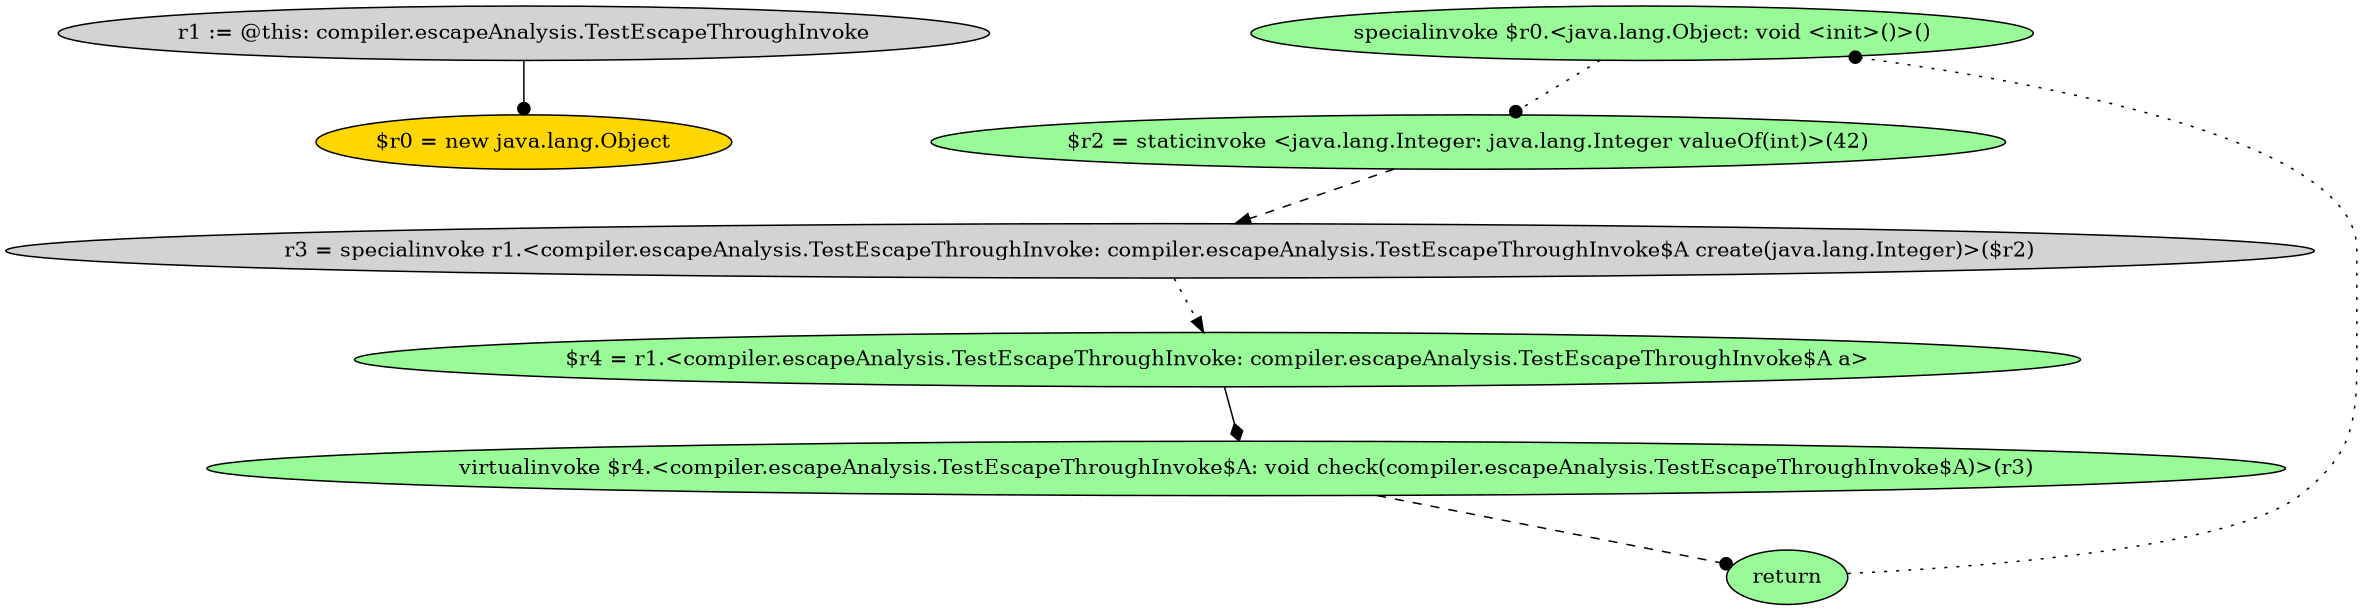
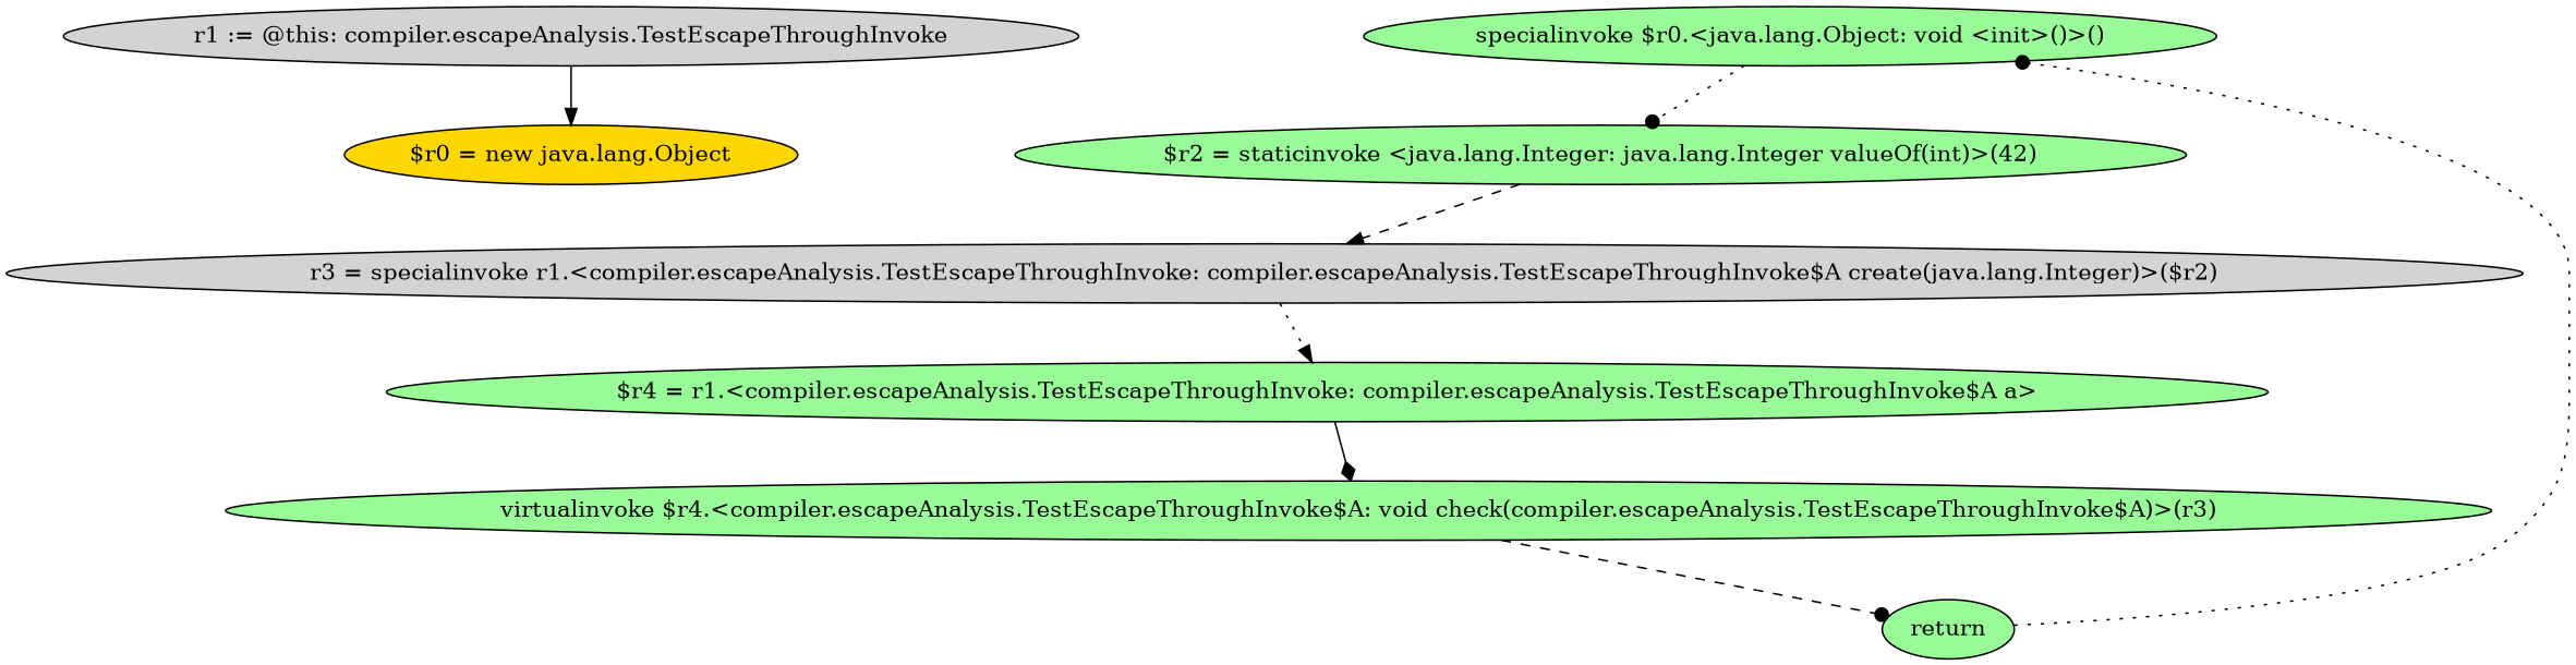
  digraph {
    node [fillcolor=palegreen style=filled]
    edge [arrowhead=normal style=dotted]
    "r1 := @this: compiler.escapeAnalysis.TestEscapeThroughInvoke" [fillcolor=lightgrey]
    "$r0 = new java.lang.Object" [fillcolor=gold]
    "specialinvoke $r0.<java.lang.Object: void <init>()>()"
    "$r2 = staticinvoke <java.lang.Integer: java.lang.Integer valueOf(int)>(42)"
    "r3 = specialinvoke r1.<compiler.escapeAnalysis.TestEscapeThroughInvoke: compiler.escapeAnalysis.TestEscapeThroughInvoke$A create(java.lang.Integer)>($r2)" [fillcolor=lightgrey]
    "$r4 = r1.<compiler.escapeAnalysis.TestEscapeThroughInvoke: compiler.escapeAnalysis.TestEscapeThroughInvoke$A a>"
    "virtualinvoke $r4.<compiler.escapeAnalysis.TestEscapeThroughInvoke$A: void check(compiler.escapeAnalysis.TestEscapeThroughInvoke$A)>(r3)"
    return
-   "r1 := @this: compiler.escapeAnalysis.TestEscapeThroughInvoke" -> "$r0 = new java.lang.Object" [arrowhead=dot style=solid]
+   "r1 := @this: compiler.escapeAnalysis.TestEscapeThroughInvoke" -> "$r0 = new java.lang.Object" [style=solid]
    "specialinvoke $r0.<java.lang.Object: void <init>()>()" -> "$r2 = staticinvoke <java.lang.Integer: java.lang.Integer valueOf(int)>(42)" [arrowhead=dot]
    "$r2 = staticinvoke <java.lang.Integer: java.lang.Integer valueOf(int)>(42)" -> "r3 = specialinvoke r1.<compiler.escapeAnalysis.TestEscapeThroughInvoke: compiler.escapeAnalysis.TestEscapeThroughInvoke$A create(java.lang.Integer)>($r2)" [style=dashed]
    "r3 = specialinvoke r1.<compiler.escapeAnalysis.TestEscapeThroughInvoke: compiler.escapeAnalysis.TestEscapeThroughInvoke$A create(java.lang.Integer)>($r2)" -> "$r4 = r1.<compiler.escapeAnalysis.TestEscapeThroughInvoke: compiler.escapeAnalysis.TestEscapeThroughInvoke$A a>"
    "$r4 = r1.<compiler.escapeAnalysis.TestEscapeThroughInvoke: compiler.escapeAnalysis.TestEscapeThroughInvoke$A a>" -> "virtualinvoke $r4.<compiler.escapeAnalysis.TestEscapeThroughInvoke$A: void check(compiler.escapeAnalysis.TestEscapeThroughInvoke$A)>(r3)" [arrowhead=diamond style=solid]
    "virtualinvoke $r4.<compiler.escapeAnalysis.TestEscapeThroughInvoke$A: void check(compiler.escapeAnalysis.TestEscapeThroughInvoke$A)>(r3)" -> return [arrowhead=dot style=dashed]
    return -> "specialinvoke $r0.<java.lang.Object: void <init>()>()" [arrowhead=dot]
  }
